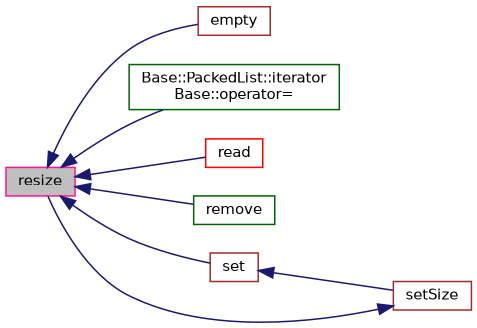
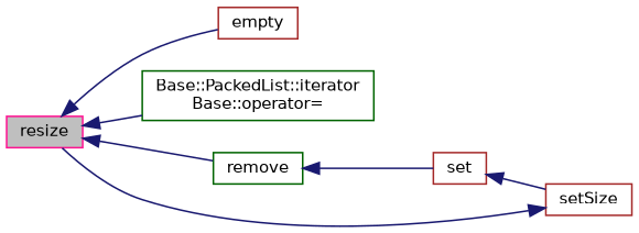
  digraph {
    rankdir=LR
    node [color=brown fontname=Helvetica fontsize=10 shape=record]
    edge [color=midnightblue dir=back fontname=Helvetica fontsize=10 labelfontname=Helvetica labelfontsize=10 style=solid]
    n1 [color=deeppink fillcolor=grey75 fontcolor=black height=0.2 label=resize style=filled width=0.4]
    n2 [height=0.2 label=empty width=0.4]
    n3 [color=darkgreen height=0.2 label="Base::PackedList::iterator\lBase::operator=" width=0.4]
-   n4 [color=red height=0.2 label=read width=0.4]
    n5 [color=darkgreen height=0.2 label=remove width=0.4]
    n6 [height=0.2 label=set width=0.4]
    n7 [height=0.2 label=setSize width=0.4]
    n1 -> n2
    n1 -> n3
-   n1 -> n4
    n1 -> n5
-   n1 -> n6
+   n5 -> n6
    n6 -> n7
    n7 -> n1
  }
